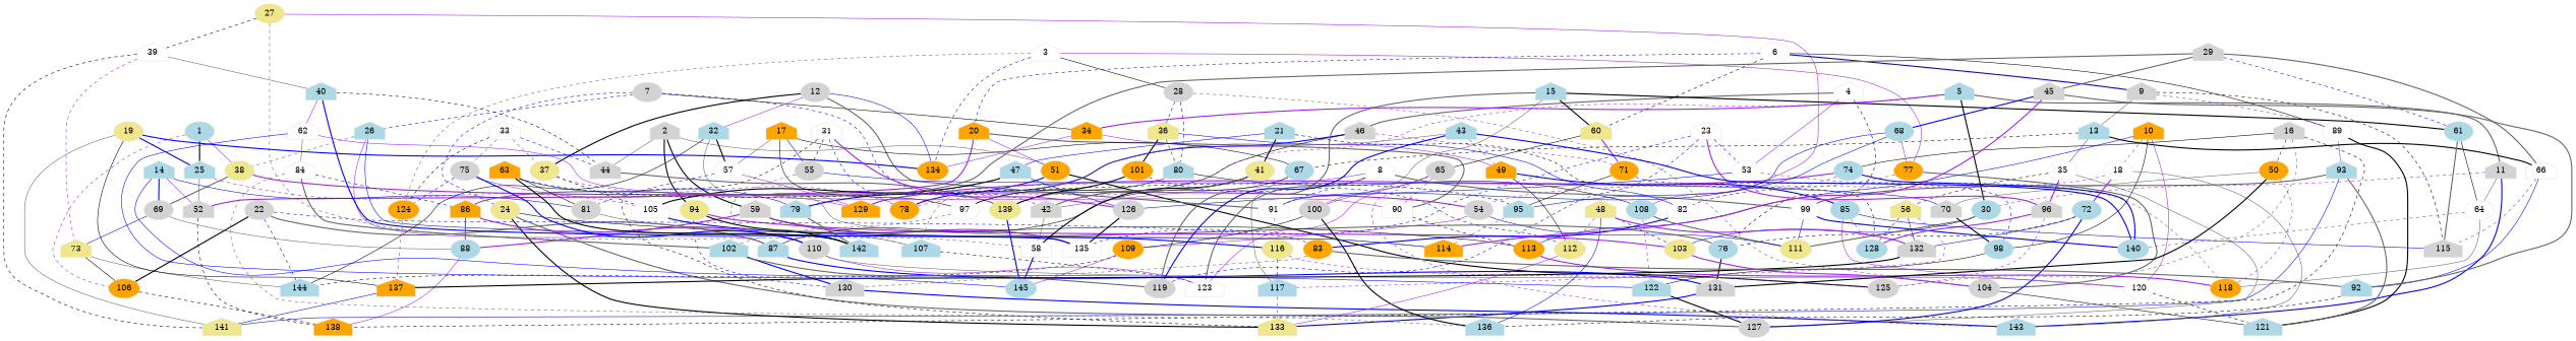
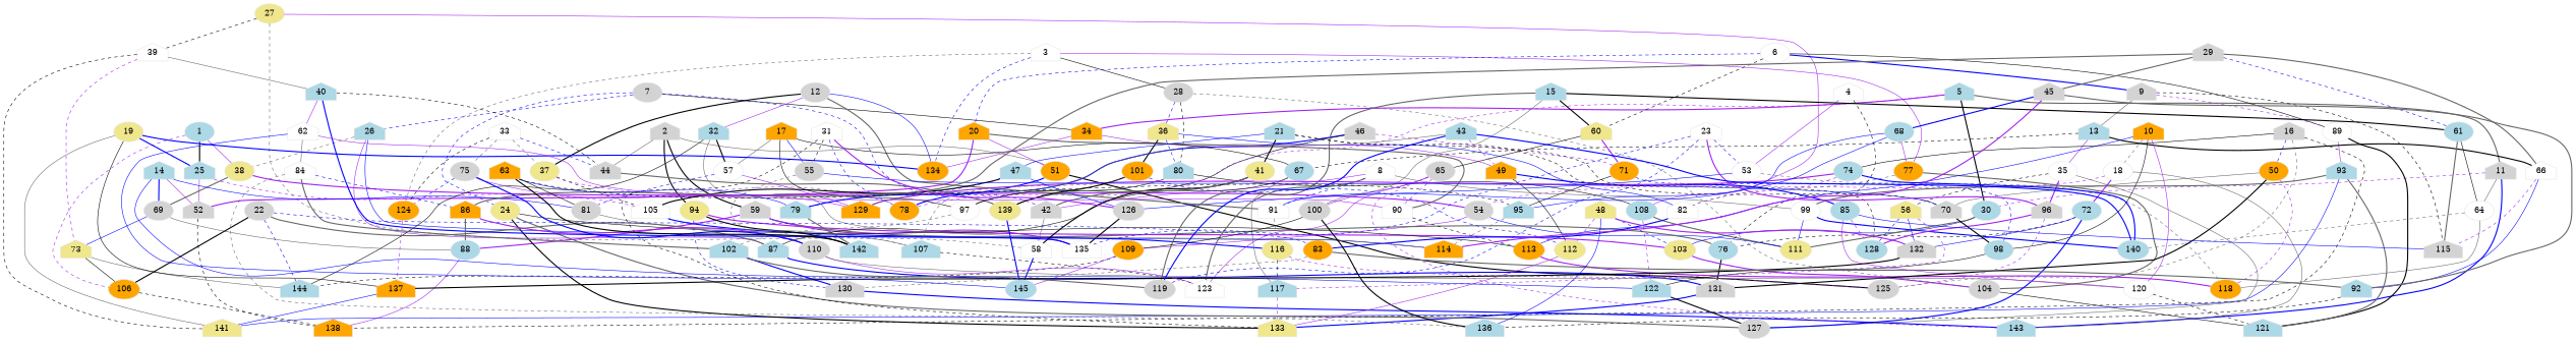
  graph {
    node [color=gray90 fillcolor=lightblue shape=house style=filled]
    edge [color=black style=solid]
    1 [shape=ellipse]
    25
    38 [fillcolor=khaki shape=ellipse]
    106 [fillcolor=orange shape=ellipse]
    52 [fillcolor=lightgrey]
    105 [fillcolor=white]
    27 [fillcolor=khaki shape=ellipse]
    39 [fillcolor=white]
    58 [fillcolor=white]
    108 [shape=ellipse]
    69 [fillcolor=lightgrey shape=ellipse]
    54 [fillcolor=lightgrey shape=ellipse]
    138 [fillcolor=orange]
    2 [fillcolor=lightgrey]
    44 [fillcolor=lightgrey]
    51 [fillcolor=orange shape=ellipse]
    59 [fillcolor=lightgrey]
    94 [fillcolor=khaki shape=ellipse]
    139 [fillcolor=khaki shape=ellipse]
    125 [fillcolor=lightgrey shape=ellipse]
    79
    76 [shape=ellipse]
    135 [fillcolor=white]
    88 [shape=ellipse]
    103 [fillcolor=khaki shape=ellipse]
    142
    130 [fillcolor=lightgrey]
    3 [fillcolor=white]
    28 [fillcolor=lightgrey shape=ellipse]
    77 [fillcolor=orange shape=ellipse]
    124 [fillcolor=orange shape=ellipse]
    134 [fillcolor=orange shape=ellipse]
    36 [fillcolor=khaki]
    80
    104 [fillcolor=lightgrey shape=ellipse]
    82 [fillcolor=white]
    137 [fillcolor=orange]
    4 [fillcolor=white]
    46 [fillcolor=lightgrey]
    53 [fillcolor=white shape=ellipse]
    78 [fillcolor=orange shape=ellipse]
    97 [fillcolor=white shape=ellipse]
    71 [fillcolor=orange shape=ellipse]
    126 [fillcolor=lightgrey shape=ellipse]
    118 [fillcolor=orange shape=ellipse]
    131 [fillcolor=lightgrey]
    11 [fillcolor=lightgrey]
    5
    30 [shape=ellipse]
    34 [fillcolor=orange]
    143
    64 [fillcolor=white shape=ellipse]
    111 [fillcolor=khaki shape=ellipse]
    49 [fillcolor=orange]
    6 [fillcolor=white shape=ellipse]
    9 [fillcolor=lightgrey]
    20 [fillcolor=orange]
    60 [fillcolor=khaki]
    89 [fillcolor=white shape=ellipse]
    13
    115 [fillcolor=lightgrey]
    90 [fillcolor=white]
    65 [fillcolor=lightgrey shape=ellipse]
    93
    121
    7 [fillcolor=lightgrey shape=ellipse]
    24 [fillcolor=khaki shape=ellipse]
    26
    42 [fillcolor=lightgrey]
    113 [fillcolor=orange shape=ellipse]
    127 [fillcolor=lightgrey shape=ellipse]
    133 [fillcolor=khaki]
    87
    114 [fillcolor=orange]
    8 [fillcolor=white]
    91 [fillcolor=white]
    99 [fillcolor=white shape=ellipse]
    123 [fillcolor=white]
    116 [fillcolor=khaki shape=ellipse]
    140 [shape=ellipse]
    35 [fillcolor=white shape=ellipse]
    66 [fillcolor=white]
    67 [shape=ellipse]
    10 [fillcolor=orange]
    18 [fillcolor=white shape=ellipse]
    98 [shape=ellipse]
    120 [fillcolor=white shape=ellipse]
    72 [shape=ellipse]
    122
    12 [fillcolor=lightgrey shape=ellipse]
    32
    37 [fillcolor=khaki shape=ellipse]
    57 [fillcolor=white shape=ellipse]
    144
    96 [fillcolor=lightgrey]
    56 [fillcolor=khaki]
    92
    117
    14
    81 [fillcolor=lightgrey shape=ellipse]
    73 [fillcolor=khaki]
    107
    15
    61 [shape=ellipse]
    100 [fillcolor=lightgrey shape=ellipse]
    119 [fillcolor=lightgrey shape=ellipse]
    136
    109 [fillcolor=orange shape=ellipse]
    16 [fillcolor=lightgrey]
    50 [fillcolor=orange shape=ellipse]
    74 [shape=ellipse]
    70 [fillcolor=lightgrey]
    129 [fillcolor=orange]
    17 [fillcolor=orange]
    55 [fillcolor=lightgrey shape=ellipse]
    102
    132 [fillcolor=lightgrey]
    19 [fillcolor=khaki shape=ellipse]
    141 [fillcolor=khaki]
    41 [fillcolor=khaki shape=ellipse]
    21
    47
    128 [shape=ellipse]
    22 [fillcolor=lightgrey shape=ellipse]
    83 [fillcolor=orange shape=ellipse]
    23 [fillcolor=white]
    40
    145 [shape=ellipse]
    101 [fillcolor=orange shape=ellipse]
    29 [fillcolor=lightgrey]
    45 [fillcolor=lightgrey]
    86 [fillcolor=orange]
    68 [shape=ellipse]
    110 [fillcolor=lightgrey shape=ellipse]
    31 [fillcolor=white]
    33 [fillcolor=white]
    75 [fillcolor=lightgrey shape=ellipse]
    112 [fillcolor=khaki shape=ellipse]
    85 [shape=ellipse]
    62 [fillcolor=white]
    84 [fillcolor=white]
    43
    95
    48 [fillcolor=khaki]
    63 [fillcolor=orange]
    1 -- 25 [style=bold]
    1 -- 38 [color=purple]
    1 -- 106 [color=purple style=dashed]
    25 -- 52 [color=purple]
    25 -- 105 [color=purple style=dashed]
    38 -- 69 [color=gray40 style=bold]
    38 -- 54 [color=purple style=bold]
    106 -- 138 [style=dashed]
    52 -- 138 [style=dashed]
    105 -- 116 [color=blue style=bold]
    27 -- 39 [style=dashed]
    27 -- 58 [color=gray40 style=dashed]
    27 -- 108 [color=purple]
    39 -- 73 [color=purple style=dashed]
    39 -- 141 [style=dashed]
    39 -- 40 [color=gray40]
    58 -- 145 [color=blue style=bold]
    108 -- 111 [color=gray40 style=bold]
    108 -- 122 [color=purple style=dashed]
    69 -- 88 [color=gray40]
    69 -- 73 [color=blue]
    54 -- 111 [color=blue]
    54 -- 109 [color=purple]
    2 -- 44 [color=gray40]
    2 -- 51 [color=gray40]
    2 -- 59 [style=bold]
    2 -- 94 [style=bold]
    44 -- 139 [color=gray40 style=bold]
    51 -- 125 [style=bold]
    51 -- 79 [color=blue style=bold]
    59 -- 76 [color=gray40 style=bold]
    59 -- 135 [color=purple style=bold]
    59 -- 88 [color=purple style=bold]
    94 -- 103 [color=purple style=bold]
    94 -- 142 [style=bold]
    94 -- 130 [color=blue style=dashed]
    139 -- 145 [color=blue style=bold]
    79 -- 142 [color=gray40 style=bold]
    76 -- 131 [style=bold]
    88 -- 138 [color=purple]
    103 -- 104 [color=purple style=bold]
    130 -- 143 [color=blue style=bold]
    3 -- 28
    3 -- 77 [color=purple]
    3 -- 124 [color=gray40 style=dashed]
    3 -- 134 [color=blue style=dashed]
    28 -- 36 [color=blue style=dashed]
    28 -- 80 [style=dashed]
    28 -- 104 [color=gray40 style=dashed]
    77 -- 104 [color=gray40 style=bold]
    77 -- 82 [color=gray40 style=dashed]
    124 -- 137 [color=purple style=dashed]
    36 -- 80 [color=blue style=dashed]
    36 -- 82 [color=blue]
    36 -- 101 [style=bold]
    80 -- 108
    80 -- 97
    104 -- 121
    82 -- 83 [color=blue style=bold]
    137 -- 141 [color=blue]
    4 -- 76 [style=dashed]
-   4 -- 46 [color=gray40 style=bold]
    4 -- 53 [color=purple]
    46 -- 78 [color=blue style=bold]
    46 -- 97
    46 -- 71 [color=purple style=dashed]
    53 -- 126 [color=blue]
    53 -- 118 [color=gray40 style=dashed]
    97 -- 102 [color=gray40 style=dashed]
    71 -- 98 [color=blue style=dashed]
    71 -- 95
    126 -- 135 [style=bold]
    131 -- 133 [color=blue style=bold]
    11 -- 30 [color=purple style=dashed]
    11 -- 143 [color=blue style=bold]
    11 -- 64 [color=gray40]
    5 -- 78 [color=purple style=dashed]
    5 -- 11 [color=gray40 style=bold]
    5 -- 30 [style=bold]
    5 -- 34 [color=purple style=bold]
    30 -- 103 [color=blue]
    30 -- 111 [color=gray40 style=bold]
    34 -- 134 [color=purple]
    34 -- 49 [color=purple]
    64 -- 118 [color=gray40]
    64 -- 140 [color=gray40 style=dashed]
    49 -- 112
    49 -- 85 [color=blue style=bold]
    6 -- 9 [color=blue style=bold]
    6 -- 20 [color=blue style=dashed]
    6 -- 60 [style=dashed]
    6 -- 89
    9 -- 89 [color=purple style=dashed]
    9 -- 13 [color=gray40]
    9 -- 115 [style=dashed]
    20 -- 52 [color=purple style=bold]
    20 -- 51 [color=purple]
    20 -- 90 [color=gray40 style=bold]
    60 -- 71 [color=purple style=bold]
    60 -- 65
    89 -- 93 [color=purple]
    89 -- 121 [style=bold]
    13 -- 35 [color=purple]
    13 -- 66 [style=bold]
    13 -- 67 [style=dashed]
    90 -- 113 [style=dashed]
    65 -- 143 [color=purple style=dashed]
    65 -- 90 [color=purple style=dashed]
    65 -- 123 [color=purple]
    65 -- 100 [color=purple]
    93 -- 121 [color=gray40 style=bold]
    93 -- 99 [color=gray40 style=bold]
    93 -- 141 [color=blue]
    7 -- 34
    7 -- 24 [color=blue style=dashed]
    7 -- 26 [color=blue style=dashed]
    7 -- 42 [color=blue style=dashed]
    24 -- 113
    24 -- 127 [color=gray40 style=bold]
    24 -- 133 [style=bold]
    26 -- 38 [color=gray40 style=dashed]
    26 -- 87 [color=purple]
    26 -- 114 [color=blue]
    42 -- 58 [color=gray40]
    113 -- 118 [color=purple style=bold]
    87 -- 131 [color=blue style=bold]
    8 -- 42 [color=purple]
    8 -- 91 [color=blue style=dashed]
-   8 -- 99 [color=gray40 style=bold]
+   8 -- 99 [color=gray40]
    8 -- 123 [color=gray40 style=bold]
    91 -- 116 [color=gray40 style=dashed]
    99 -- 111 [color=blue]
    99 -- 140 [color=blue style=bold]
    116 -- 125 [color=purple style=dashed]
    116 -- 117 [style=dashed]
    35 -- 127 [color=gray40]
    35 -- 96 [color=purple style=bold]
    35 -- 56 [style=dashed]
    66 -- 115 [color=purple style=dashed]
    66 -- 92 [color=blue]
    67 -- 87
    67 -- 117 [color=gray40]
    10 -- 113 [color=blue]
    10 -- 18 [color=gray40 style=dashed]
    10 -- 98
    10 -- 120 [color=purple]
    18 -- 54 [color=purple style=dashed]
    18 -- 143 [color=gray40]
    18 -- 72 [color=purple style=bold]
    98 -- 122
    120 -- 121 [style=dashed]
    72 -- 76 [style=dashed]
    72 -- 127 [color=blue style=bold]
    72 -- 132 [color=blue]
    122 -- 127 [style=bold]
    12 -- 134 [color=blue]
    12 -- 91 [color=gray40 style=bold]
    12 -- 32 [color=purple]
    12 -- 37 [style=bold]
    32 -- 114 [color=gray40]
    32 -- 57 [style=bold]
    32 -- 144
    37 -- 105 [style=dashed]
    37 -- 78 [color=purple style=dashed]
    57 -- 81 [color=blue style=dashed]
    57 -- 129 [color=purple]
    96 -- 125 [color=purple style=dashed]
    96 -- 128 [color=purple style=bold]
    56 -- 117 [color=purple style=dashed]
    56 -- 132 [color=blue]
    56 -- 128 [color=blue style=dashed]
    92 -- 136 [style=dashed]
    117 -- 133 [color=purple style=dashed]
    14 -- 52 [color=purple]
    14 -- 69 [color=blue style=bold]
    14 -- 122 [color=blue]
    14 -- 81 [color=blue]
    81 -- 107 [color=gray40]
    73 -- 106
    73 -- 144 [color=gray40]
    107 -- 123 [style=dashed]
    15 -- 60 [style=bold]
    15 -- 61 [style=bold]
    15 -- 100 [color=gray40]
    15 -- 119 [color=gray40 style=bold]
    61 -- 64
    61 -- 115 [color=gray40 style=bold]
    100 -- 136 [style=bold]
    100 -- 109
    109 -- 144 [style=dashed]
    109 -- 145 [color=purple]
    16 -- 138 [style=dashed]
    16 -- 125 [color=gray40 style=dashed]
    16 -- 50 [color=blue style=dashed]
    16 -- 74
    50 -- 118 [color=purple style=dashed]
    50 -- 131 [style=bold]
    50 -- 70 [color=gray40]
    74 -- 82 [color=purple style=dashed]
    74 -- 140 [color=blue style=bold]
    74 -- 129 [color=purple style=bold]
    70 -- 98 [style=bold]
    17 -- 97
    17 -- 67
    17 -- 57 [color=gray40]
    17 -- 55 [color=blue]
    55 -- 107 [color=gray40 style=dashed]
    55 -- 70 [color=blue]
    102 -- 130 [color=blue style=bold]
    102 -- 119 [color=gray40 style=bold]
    132 -- 137 [style=bold]
    19 -- 25 [color=blue style=bold]
    19 -- 134 [color=blue style=bold]
    19 -- 137
    19 -- 141 [color=gray40]
    41 -- 58 [style=bold]
    41 -- 139 [color=gray40]
    41 -- 42 [color=gray40 style=bold]
+   21 -- 70 [style=dashed]
    21 -- 41 [style=bold]
    21 -- 47 [color=blue]
    21 -- 128 [style=dashed]
    47 -- 105 [style=bold]
    47 -- 79 [color=blue style=dashed]
    47 -- 126 [color=blue]
    22 -- 106 [style=bold]
    22 -- 87 [color=gray40 style=bold]
    22 -- 144 [color=blue style=dashed]
    22 -- 83 [color=blue style=dashed]
    83 -- 130 [color=gray40 style=dashed]
    83 -- 92 [color=gray40 style=bold]
    23 -- 135 [color=blue style=dashed]
    23 -- 53 [color=blue style=dashed]
    23 -- 96 [color=purple style=bold]
    23 -- 119 [color=blue style=dashed]
    40 -- 44 [style=dashed]
    40 -- 135 [color=blue style=bold]
    40 -- 62 [color=purple]
    101 -- 139 [style=bold]
    101 -- 107 [color=gray40 style=dashed]
    101 -- 112 [color=blue style=dashed]
    29 -- 66 [color=gray40 style=bold]
    29 -- 61 [color=blue style=dashed]
    29 -- 45 [color=gray40 style=bold]
    29 -- 86 [color=gray40 style=bold]
    45 -- 114 [color=purple style=bold]
    45 -- 92 [color=gray40 style=bold]
    45 -- 68 [color=blue style=bold]
    86 -- 88 [color=gray40 style=bold]
    86 -- 110 [color=purple style=bold]
    68 -- 77 [color=purple]
    68 -- 91 [color=blue]
    68 -- 95 [color=blue]
    110 -- 123 [color=purple]
    110 -- 120 [color=gray40]
    31 -- 78 [color=blue style=dashed]
    31 -- 126 [color=purple style=bold]
    31 -- 133 [style=dashed]
    31 -- 55 [style=dashed]
    33 -- 44 [color=blue style=dashed]
    33 -- 124 [style=dashed]
    33 -- 37 [color=gray40 style=dashed]
    33 -- 75 [color=gray40 style=dashed]
    75 -- 124 [color=blue style=dashed]
    75 -- 129 [color=purple]
    75 -- 110 [color=blue style=bold]
    112 -- 133 [color=purple]
    85 -- 115 [color=blue]
    85 -- 120 [color=purple]
    85 -- 128 [color=purple style=dashed]
    62 -- 90 [color=purple]
    62 -- 145 [color=blue]
    62 -- 84 [color=gray40]
    84 -- 136 [color=gray40 style=dashed]
    84 -- 102 [color=gray40 style=bold]
    84 -- 86 [color=blue style=dashed]
    43 -- 49 [color=purple style=dashed]
    43 -- 140 [color=blue style=bold]
    43 -- 119 [color=blue style=bold]
    43 -- 129 [color=gray40]
    95 -- 114 [color=gray40 style=dashed]
    48 -- 103 [color=blue style=dashed]
    48 -- 136 [color=blue]
    48 -- 132 [color=purple style=bold]
    48 -- 112 [color=purple style=dashed]
    63 -- 79 [color=blue]
    63 -- 142 [style=bold]
    63 -- 81
    63 -- 95 [style=dashed]
  }
